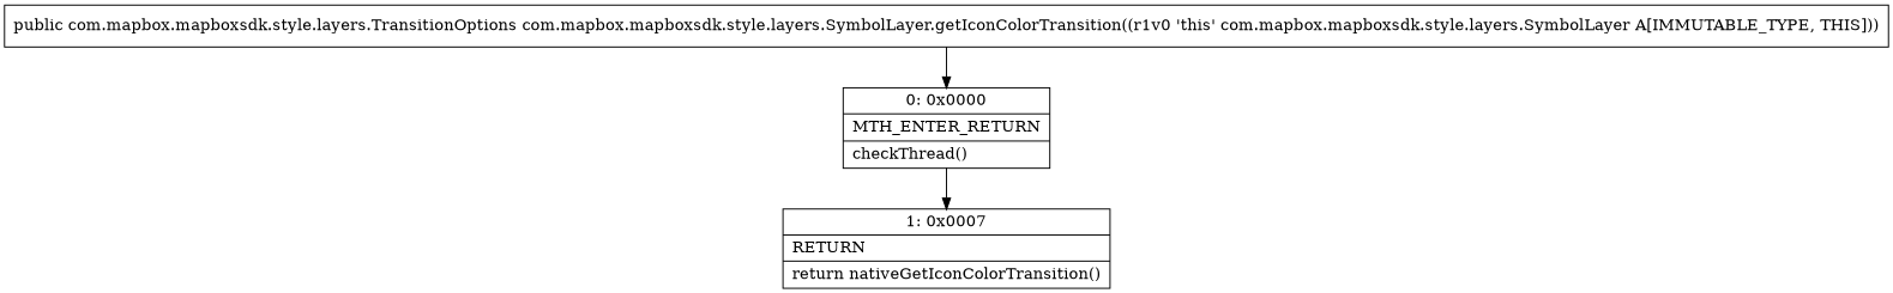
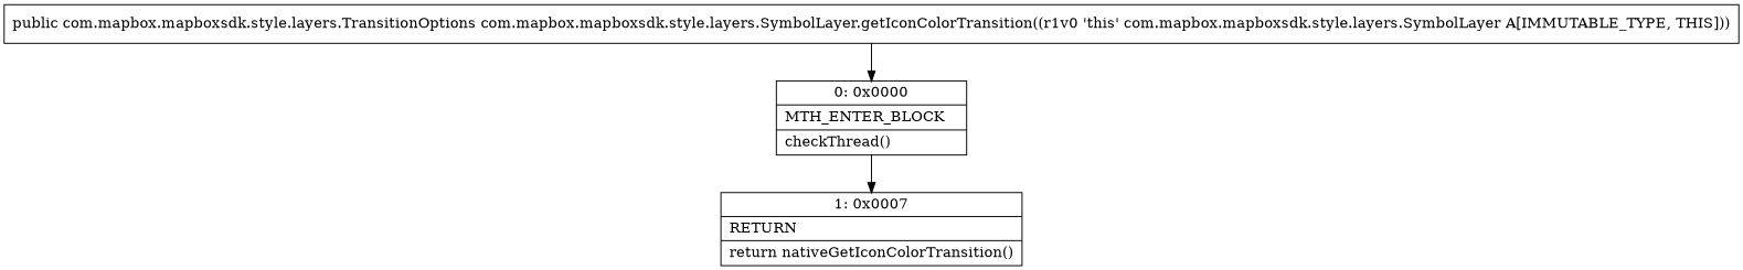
  digraph {
    node [shape=record]
-   n1 [label="{0\:\ 0x0000|MTH_ENTER_RETURN\l|checkThread()\l}"]
+   n1 [label="{0\:\ 0x0000|MTH_ENTER_BLOCK\l|checkThread()\l}"]
    n2 [label="{1\:\ 0x0007|RETURN\l|return nativeGetIconColorTransition()\l}"]
    n3 [label="{public com.mapbox.mapboxsdk.style.layers.TransitionOptions com.mapbox.mapboxsdk.style.layers.SymbolLayer.getIconColorTransition((r1v0 'this' com.mapbox.mapboxsdk.style.layers.SymbolLayer A[IMMUTABLE_TYPE, THIS])) }"]
    n1 -> n2
    n3 -> n1
  }
